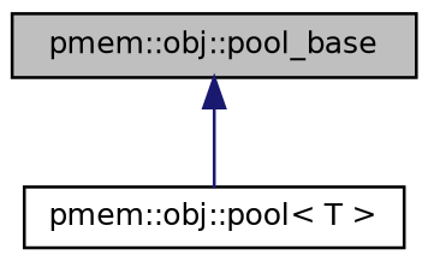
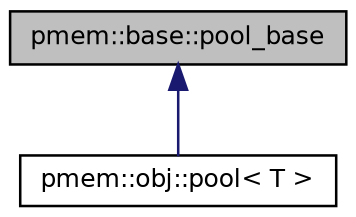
  digraph {
    node [color=black fontname=Helvetica fontsize=10 shape=record style=filled]
-   n1 [fillcolor=grey75 fontcolor=black height=0.2 label="pmem::obj::pool_base" width=0.4]
+   n1 [fillcolor=grey75 fontcolor=black height=0.2 label="pmem::base::pool_base" width=0.4]
    n2 [fillcolor=white height=0.2 label="pmem::obj::pool\< T \>" width=0.4]
    n1 -> n2 [color=midnightblue dir=back fontname=Helvetica fontsize=10 labelfontname=Helvetica labelfontsize=10 style=solid]
  }
